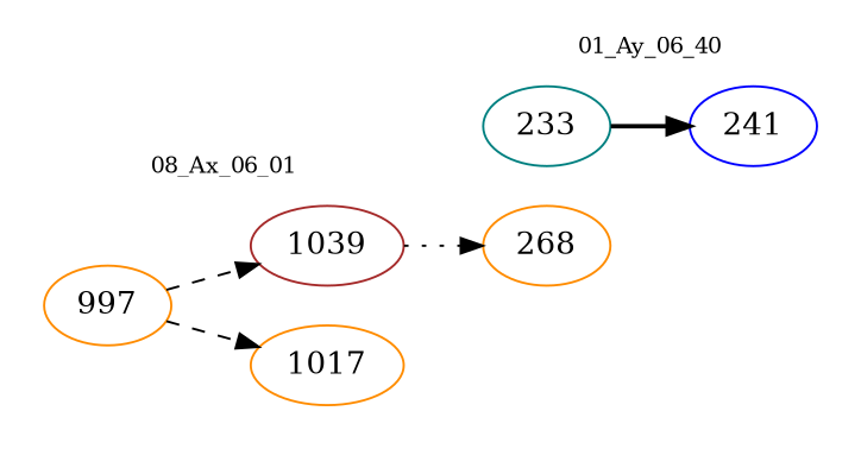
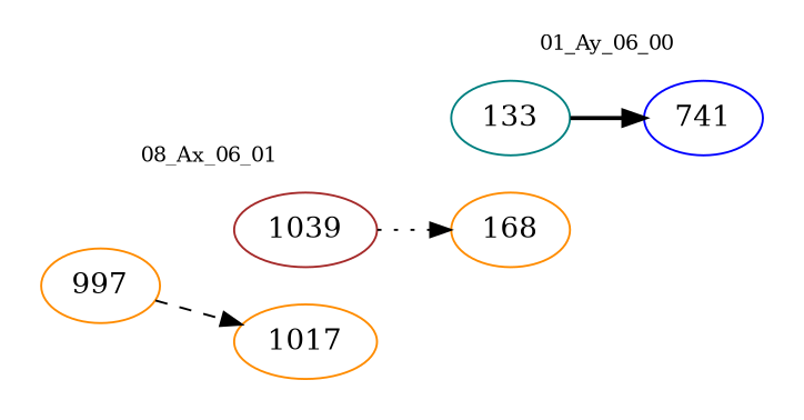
  digraph {
    rankdir=LR
    node [color=darkorange]
    edge [color=black style=dashed]
    n1 [label=997]
    n2 [label=1017]
    n3 [color=brown label=1039]
-   n4 [color=teal label=233]
-   n5 [label=268]
-   n6 [color=blue label=241]
+   n4 [color=teal label=133]
+   n5 [label=168]
+   n6 [color=blue label=741]
    subgraph cluster_1 {
      color=white
      fontsize=10
      label="08_Ax_06_01"
      n1
      n2
      n3
    }
    subgraph cluster_2 {
      color=white
      fontsize=10
-     label="01_Ay_06_40"
+     label="01_Ay_06_00"
      n4
      n5
      n6
    }
    n1 -> n2
-   n1 -> n3
    n3 -> n5 [style=dotted]
    n4 -> n6 [style=bold]
  }
